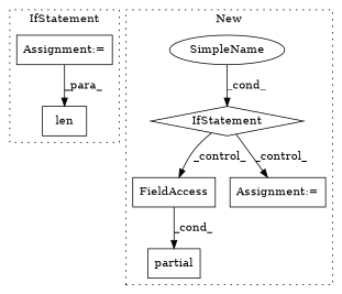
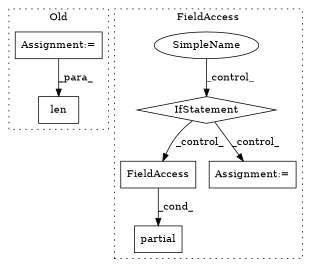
  digraph {
    node [a=32 l=1 shape=box]
    n1 [l="4,1" label=len s="10457,10470"]
    n2 [a=7 label="Assignment:=" s=10143]
    n3 [l="8,1" label=partial s="16848,16888"]
    n4 [a=22 l=26 label=FieldAccess s=16856]
    n5 [a=25 l="4,2" label=IfStatement s="15909,15950" shape=diamond]
    n6 [a=42 label=SimpleName shape=ellipse l=""]
    n7 [a=7 label="Assignment:=" s=16063]
    subgraph cluster_1 {
-     label=IfStatement
+     label=Old
      style=dotted
      n1
      n2
    }
    subgraph cluster_2 {
-     label=New
+     label=FieldAccess
      style=dotted
      n3
      n4
      n5
      n6
      n7
    }
    n2 -> n1 [label=_para_]
    n4 -> n3 [label=_cond_]
    n5 -> n4 [label=_control_]
    n5 -> n7 [label=_control_]
-   n6 -> n5 [label=_cond_]
+   n6 -> n5 [label=_control_]
  }
